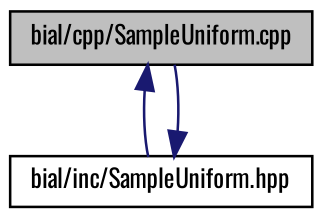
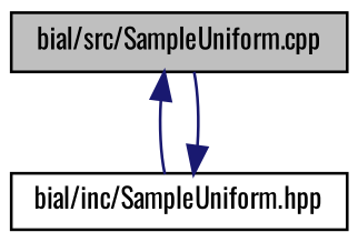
  digraph {
    fontname=Oswald
    node [color=black fontname=Oswald fontsize=10 shape=record style=filled]
    edge [color=midnightblue dir=back fontname=Oswald fontsize=10 labelfontname=Helvetica labelfontsize=10 style=solid]
-   n1 [fillcolor=grey75 fontcolor=black height=0.2 label="bial/cpp/SampleUniform.cpp" width=0.4]
+   n1 [fillcolor=grey75 fontcolor=black height=0.2 label="bial/src/SampleUniform.cpp" width=0.4]
    n2 [fillcolor=white height=0.2 label="bial/inc/SampleUniform.hpp" width=0.4]
    n1 -> n2
    n2 -> n1
  }
